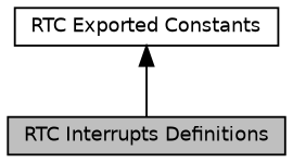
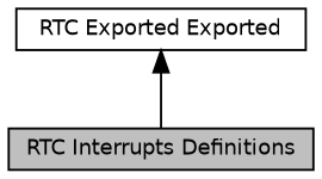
  digraph {
    rankdir=TB
    node [color=black fontname=Helvetica fontsize=10 shape=box style=filled]
-   n1 [fillcolor=white height=0.2 label="RTC Exported Constants" width=0.4]
+   n1 [fillcolor=white height=0.2 label="RTC Exported Exported" width=0.4]
    n2 [fillcolor=grey75 fontcolor=black height=0.2 label="RTC Interrupts Definitions" width=0.4]
    n1 -> n2 [dir=back fontname=Helvetica fontsize=10 labelfontname=Helvetica labelfontsize=10 shape=plaintext style=solid]
  }
